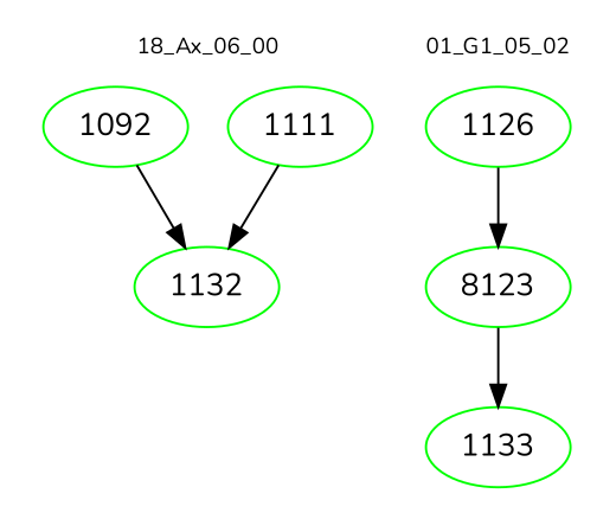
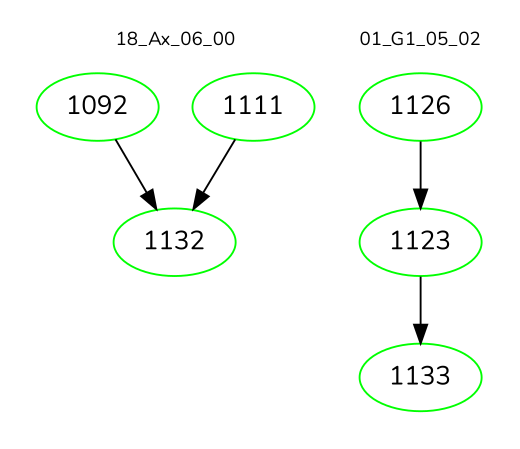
  digraph {
    fontname=Nunito
    node [color=green fontname=Nunito]
    edge [color=black fontname=Nunito]
    n1 [label=1111]
    n2 [label=1092]
    n3 [label=1132]
    n4 [label=1126]
-   n5 [label=8123]
+   n5 [label=1123]
    n6 [label=1133]
    subgraph cluster_1 {
      color=white
      fontsize=10
      label="18_Ax_06_00"
      n1
      n2
      n3
    }
    subgraph cluster_2 {
      color=white
      fontsize=10
      label="01_G1_05_02"
      n4
      n5
      n6
    }
    n1 -> n3
    n2 -> n3
    n4 -> n5
    n5 -> n6
  }
